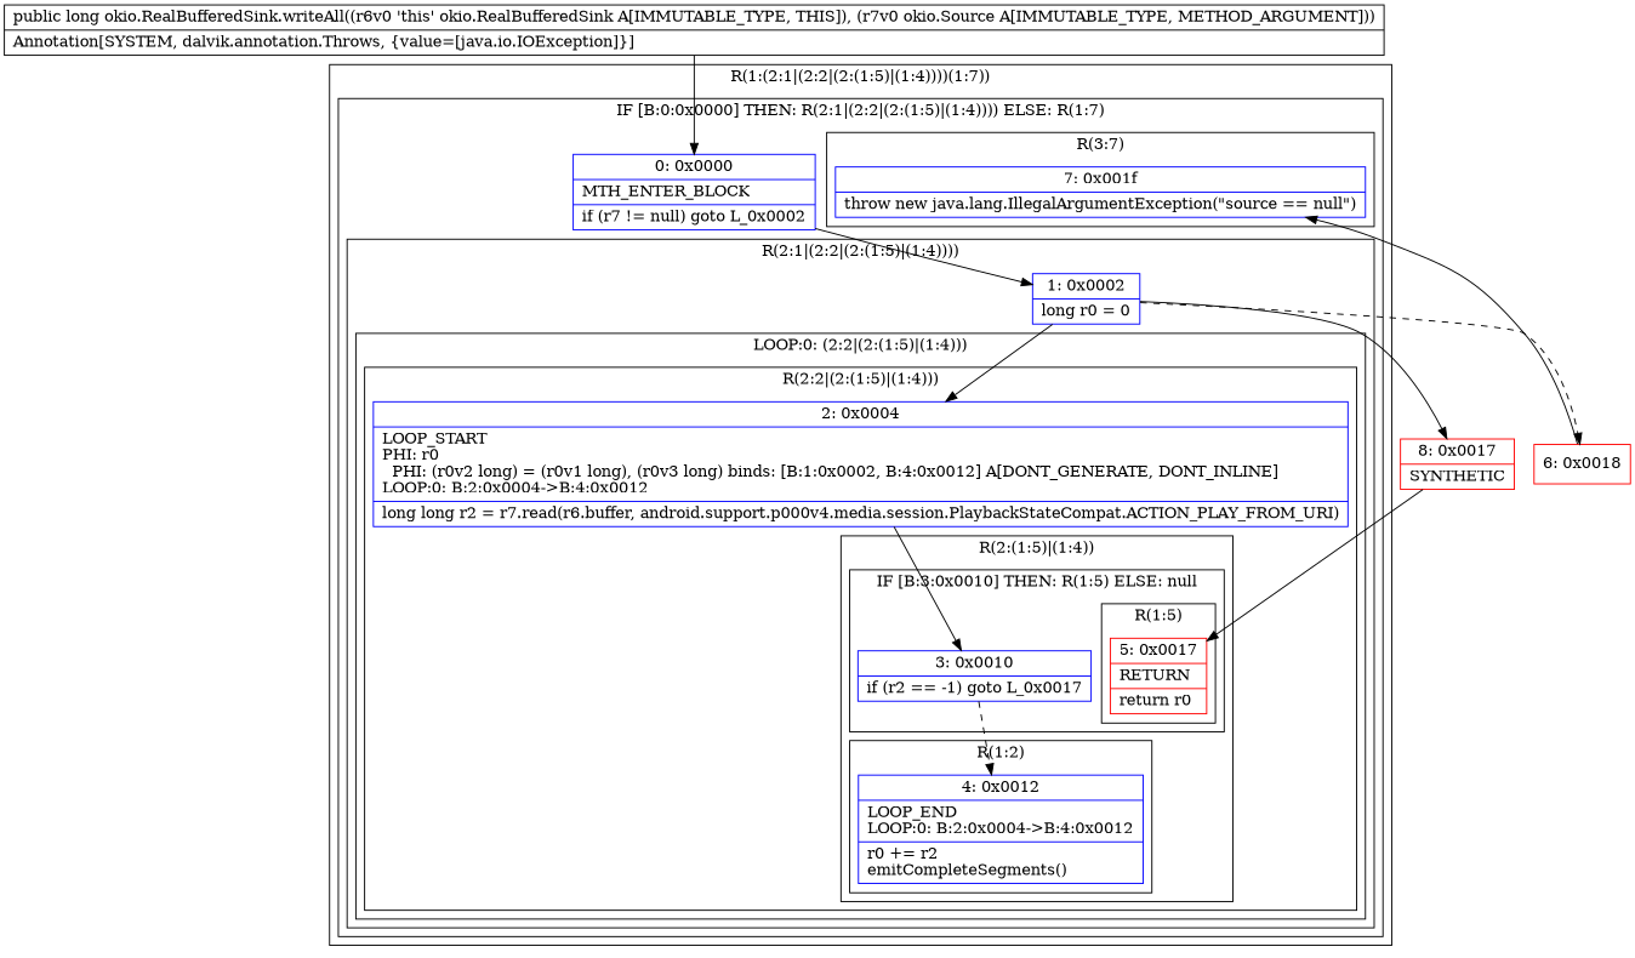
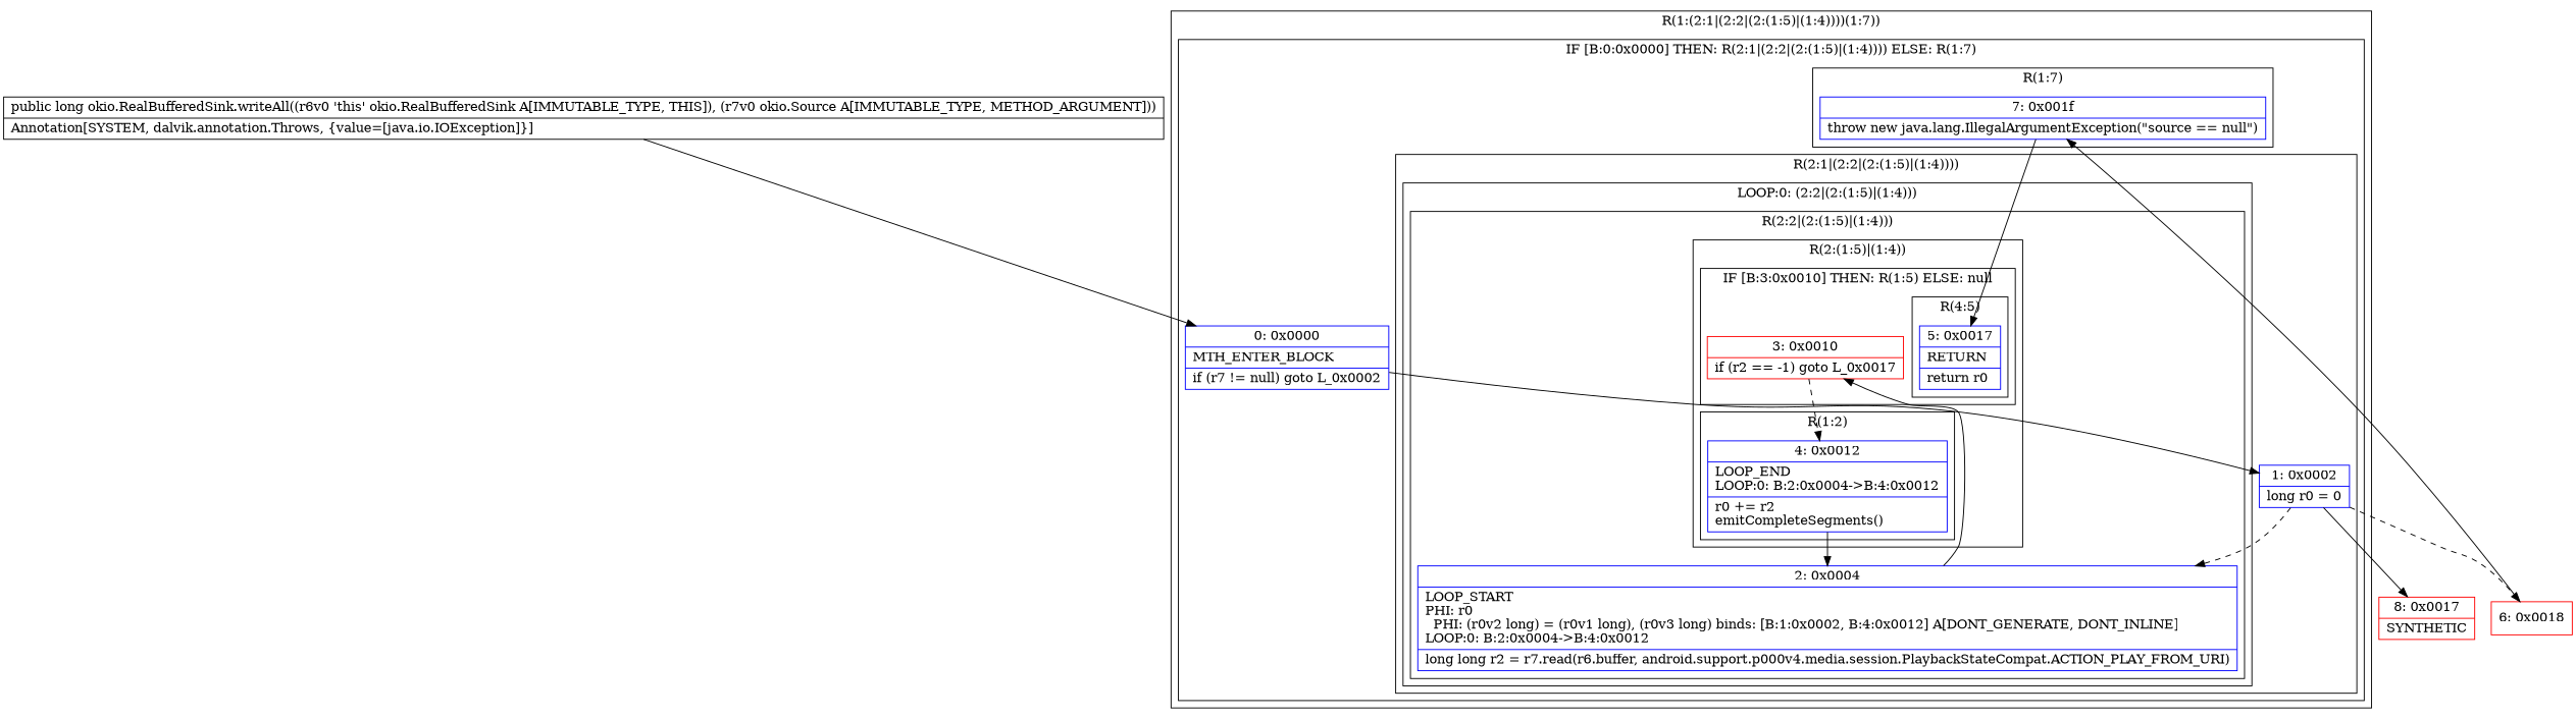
  digraph {
    node [color=blue shape=record]
-   n1 [color=red label="{5\:\ 0x0017|RETURN\l|return r0\l}"]
-   n2 [label="{3\:\ 0x0010|if (r2 == \-1) goto L_0x0017\l}"]
+   n1 [label="{5\:\ 0x0017|RETURN\l|return r0\l}"]
+   n2 [color=red label="{3\:\ 0x0010|if (r2 == \-1) goto L_0x0017\l}"]
    n3 [label="{4\:\ 0x0012|LOOP_END\lLOOP:0: B:2:0x0004\-\>B:4:0x0012\l|r0 += r2\lemitCompleteSegments()\l}"]
    n4 [label="{2\:\ 0x0004|LOOP_START\lPHI: r0 \l  PHI: (r0v2 long) = (r0v1 long), (r0v3 long) binds: [B:1:0x0002, B:4:0x0012] A[DONT_GENERATE, DONT_INLINE]\lLOOP:0: B:2:0x0004\-\>B:4:0x0012\l|long long r2 = r7.read(r6.buffer, android.support.p000v4.media.session.PlaybackStateCompat.ACTION_PLAY_FROM_URI)\l}"]
    n5 [label="{1\:\ 0x0002|long r0 = 0\l}"]
    n6 [label="{7\:\ 0x001f|throw new java.lang.IllegalArgumentException(\"source == null\")\l}"]
    n7 [label="{0\:\ 0x0000|MTH_ENTER_BLOCK\l|if (r7 != null) goto L_0x0002\l}"]
    n8 [color=red label="{6\:\ 0x0018}"]
    n9 [color=red label="{8\:\ 0x0017|SYNTHETIC\l}"]
    n10 [label="{public long okio.RealBufferedSink.writeAll((r6v0 'this' okio.RealBufferedSink A[IMMUTABLE_TYPE, THIS]), (r7v0 okio.Source A[IMMUTABLE_TYPE, METHOD_ARGUMENT]))  | Annotation[SYSTEM, dalvik.annotation.Throws, \{value=[java.io.IOException]\}]\l}" color=""]
    subgraph cluster_1 {
      label="R(1:(2:1|(2:2|(2:(1:5)|(1:4))))(1:7))"
      subgraph cluster_2 {
        label="IF [B:0:0x0000] THEN: R(2:1|(2:2|(2:(1:5)|(1:4)))) ELSE: R(1:7)"
        n7
        subgraph cluster_3 {
          label="R(2:1|(2:2|(2:(1:5)|(1:4))))"
          n5
          subgraph cluster_4 {
            label="LOOP:0: (2:2|(2:(1:5)|(1:4)))"
            subgraph cluster_5 {
              label="R(2:2|(2:(1:5)|(1:4)))"
              n4
              subgraph cluster_6 {
                label="R(2:(1:5)|(1:4))"
                subgraph cluster_7 {
                  label="IF [B:3:0x0010] THEN: R(1:5) ELSE: null"
                  n2
                  subgraph cluster_8 {
-                   label="R(1:5)"
+                   label="R(4:5)"
                    n1
                  }
                }
                subgraph cluster_9 {
                  label="R(1:2)"
                  n3
                }
              }
            }
          }
        }
        subgraph cluster_10 {
-         label="R(3:7)"
+         label="R(1:7)"
          n6
        }
      }
    }
    n2 -> n3 [style=dashed]
+   n3 -> n4
    n4 -> n2
-   n5 -> n4
+   n5 -> n4 [style=dashed]
    n5 -> n8 [style=dashed]
    n5 -> n9
    n7 -> n5
    n8 -> n6
-   n9 -> n1
+   n6 -> n1
    n10 -> n7
  }
